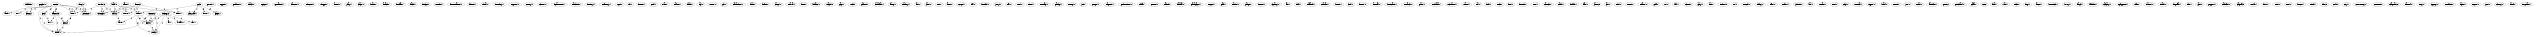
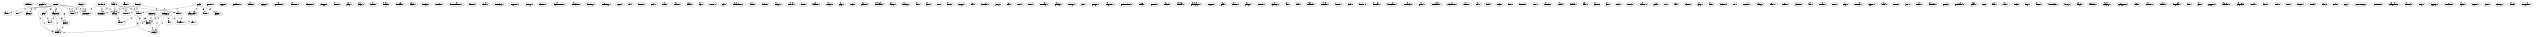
  digraph {
    n1 [label="debbie(1)"]
    n2 [label="psycho(1)"]
    n3 [label="scott(2)"]
    n4 [label="land(1)"]
    n5 [label="les(1)"]
    n6 [label="game(2)"]
    n7 [label="hp(3)"]
    n8 [label="idacom(3)"]
    n9 [label="com(2)"]
    n10 [label="series(1)"]
    n11 [label="promise(1)"]
    n12 [label="knee(1)"]
    n13 [label="ext(1)"]
    n14 [label="power(1)"]
    n15 [label="seppo(1)"]
    n16 [label="force(2)"]
    n17 [label="trevor(1)"]
    n18 [label="triumph(1)"]
    n19 [label="mak(2)"]
    n20 [label="beam(1)"]
    n21 [label="kane(1)"]
    n22 [label="goddess(1)"]
    n23 [label="beach(1)"]
    n24 [label="equipe(1)"]
    n25 [label="leafs(1)"]
    n26 [label="team(7)"]
    n27 [label="chris(1)"]
    n28 [label="roney(1)"]
    n29 [label="operation(1)"]
    n30 [label="hammer(1)"]
    n31 [label="telecom(1)"]
    n32 [label="sluggo(1)"]
    n33 [label="anson(1)"]
    n34 [label="play(1)"]
    n35 [label="chaps(1)"]
    n36 [label="bears(1)"]
    n37 [label="attack(1)"]
    n38 [label="doodah(1)"]
    n39 [label="frack(1)"]
    n40 [label="sludge(1)"]
    n41 [label="mundo(1)"]
    n42 [label="fermentation(1)"]
    n43 [label="bloom(1)"]
    n44 [label="reksa(1)"]
    n45 [label="homeboy(1)"]
    n46 [label="mcgreer(1)"]
    n47 [label="county(1)"]
    n48 [label="cluster(1)"]
    n49 [label="department(1)"]
    n50 [label="machine(1)"]
    n51 [label="destiny(1)"]
    n52 [label="mulberry(1)"]
    n53 [label="repo(1)"]
    n54 [label="du(1)"]
    n55 [label="lemon(1)"]
    n56 [label="pool(1)"]
    n57 [label="evan(1)"]
    n58 [label="go(3)"]
    n59 [label="bure(1)"]
    n60 [label="gagit(1)"]
    n61 [label="garryola(1)"]
    n62 [label="makes(1)"]
    n63 [label="draft(1)"]
    n64 [label="bay(1)"]
    n65 [label="turner(1)"]
    n66 [label="gb(1)"]
    n67 [label="marauders(1)"]
    n68 [label="dean(1)"]
    n69 [label="skriko(1)"]
    n70 [label="campi(1)"]
    n71 [label="ottawa(1)"]
    n72 [label="hockey(2)"]
    n73 [label="man(1)"]
    n74 [label="fa(1)"]
    n75 [label="buffalo(1)"]
    n76 [label="butt(1)"]
    n77 [label="bowles(2)"]
    n78 [label="doug(1)"]
    n79 [label="leblanc(1)"]
    n80 [label="maple(1)"]
    n81 [label="gag(1)"]
    n82 [label="rock(1)"]
    n83 [label="galore(1)"]
    n84 [label="canadian(1)"]
    n85 [label="lamp(1)"]
    n86 [label="stanley(1)"]
    n87 [label="lau(1)"]
    n88 [label="jane(1)"]
    n89 [label="em(1)"]
    n90 [label="arm(1)"]
    n91 [label="coupe(1)"]
    n92 [label="bill(1)"]
    n93 [label="houdini(1)"]
    n94 [label="jerry(1)"]
    n95 [label="sfb(1)"]
    n96 [label="ross(1)"]
    n97 [label="timo(1)"]
    n98 [label="monday(1)"]
    n99 [label="sparky(1)"]
    n100 [label="money(1)"]
    n101 [label="joe(1)"]
    n102 [label="george(1)"]
    n103 [label="leaguen(1)"]
    n104 [label="goobmeister(1)"]
    n105 [label="shiff(1)"]
    n106 [label="poteux(1)"]
    n107 [label="salmi(1)"]
    n108 [label="kanada(1)"]
    n109 [label="paranjape(1)"]
    n110 [label="burger(1)"]
    n111 [label="gail(1)"]
    n112 [label="martin(1)"]
    n113 [label="paige(1)"]
    n114 [label="boston(1)"]
    n115 [label="dynasty(1)"]
    n116 [label="fan(1)"]
    n117 [label="dave(1)"]
    n118 [label="hell(1)"]
    n119 [label="zealand(1)"]
    n120 [label="stanias(1)"]
    n121 [label="bosse(1)"]
    n122 [label="club(1)"]
    n123 [label="buster(1)"]
    n124 [label="arsenal(1)"]
    n125 [label="hurricane(1)"]
    n126 [label="research(1)"]
    n127 [label="grant(1)"]
    n128 [label="louisiana(1)"]
    n129 [label="schmautz(1)"]
    n130 [label="mann(1)"]
    n131 [label="era(1)"]
    n132 [label="lord(1)"]
    n133 [label="usenet(2)"]
    n134 [label="sock(1)"]
    n135 [label="lets(1)"]
    n136 [label="detroit(1)"]
    n137 [label="beer(1)"]
    n138 [label="canuck(1)"]
    n139 [label="mark(1)"]
    n140 [label="heikki(1)"]
    n141 [label="dale(1)"]
    n142 [label="jason(2)"]
    n143 [label="jan(1)"]
    n144 [label="oulu(1)"]
    n145 [label="teem(1)"]
    n146 [label="robarts(1)"]
    n147 [label="golf(1)"]
    n148 [label="rev(1)"]
    n149 [label="hill(1)"]
    n150 [label="schott(1)"]
    n151 [label="gary(1)"]
    n152 [label="van(1)"]
    n153 [label="hiebert(1)"]
    n154 [label="oz(1)"]
    n155 [label="muscle(1)"]
    n156 [label="bobby(1)"]
    n157 [label="killer(1)"]
    n158 [label="muller(1)"]
    n159 [label="jukurit(1)"]
    n160 [label="hat(1)"]
    n161 [label="roman(1)"]
    n162 [label="ems(1)"]
    n163 [label="chip(1)"]
    n164 [label="monica(1)"]
    n165 [label="zipper(1)"]
    n166 [label="head(1)"]
    n167 [label="steve(1)"]
    n168 [label="jour(1)"]
    n169 [label="mraz(1)"]
    n170 [label="danielle(1)"]
    n171 [label="posn(2)"]
    n172 [label="pritchard(1)"]
    n173 [label="ojala(1)"]
    n174 [label="ice(2)"]
    n175 [label="lisa(1)"]
    n176 [label="wait(1)"]
    n177 [label="trick(1)"]
    n178 [label="dog(1)"]
    n179 [label="lance(1)"]
    n180 [label="homesick(1)"]
    n181 [label="lewey(1)"]
    n182 [label="daryl(1)"]
    n183 [label="hillside(1)"]
    n184 [label="calgary(1)"]
    n185 [label="myllypuro(1)"]
    n186 [label="ulfie(1)"]
    n187 [label="kramer(1)"]
    n188 [label="heads(1)"]
    n189 [label="shigella(1)"]
    n190 [label="isle(1)"]
    n191 [label="gax(1)"]
    n192 [label="pepper(1)"]
    n193 [label="oakville(1)"]
    n194 [label="playoff(2)"]
    n195 [label="world(1)"]
    n196 [label="blow(1)"]
    n197 [label="stein(1)"]
    n198 [label="test(1)"]
    n199 [label="bruce(1)"]
    n200 [label="mind(1)"]
    n201 [label="loke(2)"]
    n202 [label="cook(1)"]
    n203 [label="city(1)"]
    n204 [label="controversy(1)"]
    n205 [label="creosote(1)"]
    n206 [label="chapman(2)"]
    n207 [label="samuel(1)"]
    n208 [label="borg(1)"]
    n209 [label="zippety(1)"]
    n210 [label="sneddon(1)"]
    n211 [label="tapio(1)"]
    n212 [label="expert(1)"]
    n213 [label="jose(1)"]
    n214 [label="cherry(1)"]
    n215 [label="band(1)"]
    n216 [label="bergman(1)"]
    n3 -> n4 [label=1]
    n3 -> n5 [label=1]
    n3 -> n6 [label=1]
    n3 -> n7 [label=2]
    n3 -> n8 [label=2]
-   n12 -> n9 [label=2]
+   n3 -> n9 [label=2]
    n3 -> n10 [label=1]
    n3 -> n11 [label=1]
    n3 -> n11 [label=1]
    n3 -> n12 [label=1]
    n3 -> n12 [label=1]
    n7 -> n10 [label=1]
    n7 -> n13 [label=1]
    n8 -> n9 [label=2]
    n8 -> n10 [label=1]
    n8 -> n13 [label=1]
    n9 -> n10 [label=1]
    n16 -> n17 [label=1]
    n16 -> n18 [label=1]
    n16 -> n19 [label=1]
    n16 -> n20 [label=1]
    n19 -> n21 [label=1]
    n25 -> n17 [label=1]
    n25 -> n18 [label=1]
    n25 -> n19 [label=1]
    n25 -> n26 [label=1]
    n26 -> n21 [label=1]
    n26 -> n27 [label=2]
    n26 -> n27 [label=2]
    n26 -> n28 [label=2]
    n27 -> n28 [label=1]
    n58 -> n26 [label=1]
    n58 -> n59 [label=2]
    n58 -> n60 [label=2]
    n58 -> n61 [label=1]
    n72 -> n27 [label=1]
    n72 -> n27 [label=1]
    n72 -> n28 [label=1]
    n72 -> n73 [label=1]
    n72 -> n74 [label=1]
    n72 -> n75 [label=1]
    n77 -> n12 [label=1]
    n77 -> n18 [label=1]
    n77 -> n19 [label=1]
    n78 -> n11 [label=1]
    n78 -> n12 [label=1]
    n117 -> n19 [label=1]
    n117 -> n20 [label=1]
    n133 -> n10 [label=1]
    n133 -> n27 [label=1]
    n133 -> n28 [label=1]
  }
